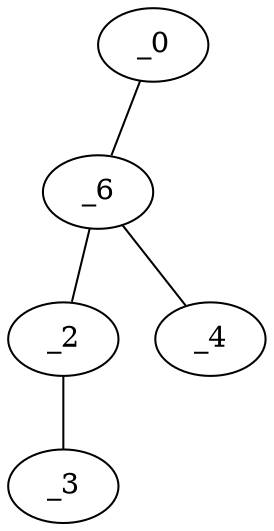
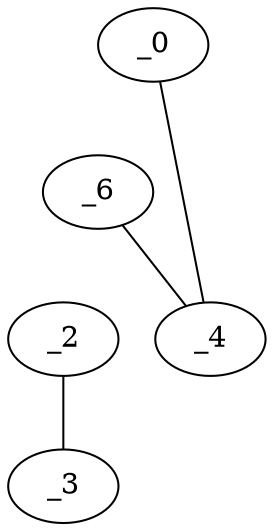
  graph {
    _0 [x=0.661815 y=3.55693]
    n2 [label=_6 x=2.24 y=0.6]
    _2 [x=2.27582 y=2.90671]
    _4 [x=1.36289 y=2.64351]
    _3 [x=0.842017 y=1.20711]
-   _0 -- n2
-   n2 -- _2
+   _0 -- _4
    n2 -- _4
    _2 -- _3
  }
